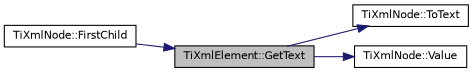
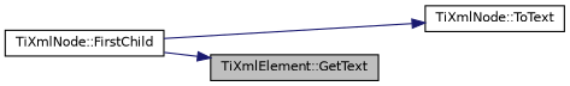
  digraph {
    rankdir=LR
    node [color=black fillcolor=white fontname=Helvetica fontsize=10 shape=record style=filled]
    edge [color=midnightblue fontname=Helvetica fontsize=10 labelfontname=Helvetica labelfontsize=10 style=solid]
    n1 [fillcolor=grey75 fontcolor=black height=0.2 label="TiXmlElement::GetText" width=0.4]
    n2 [height=0.2 label="TiXmlNode::ToText" width=0.4]
-   n3 [height=0.2 label="TiXmlNode::Value" width=0.4]
    n4 [height=0.2 label="TiXmlNode::FirstChild" width=0.4]
-   n1 -> n2
-   n1 -> n3
+   n4 -> n2
    n4 -> n1
  }
